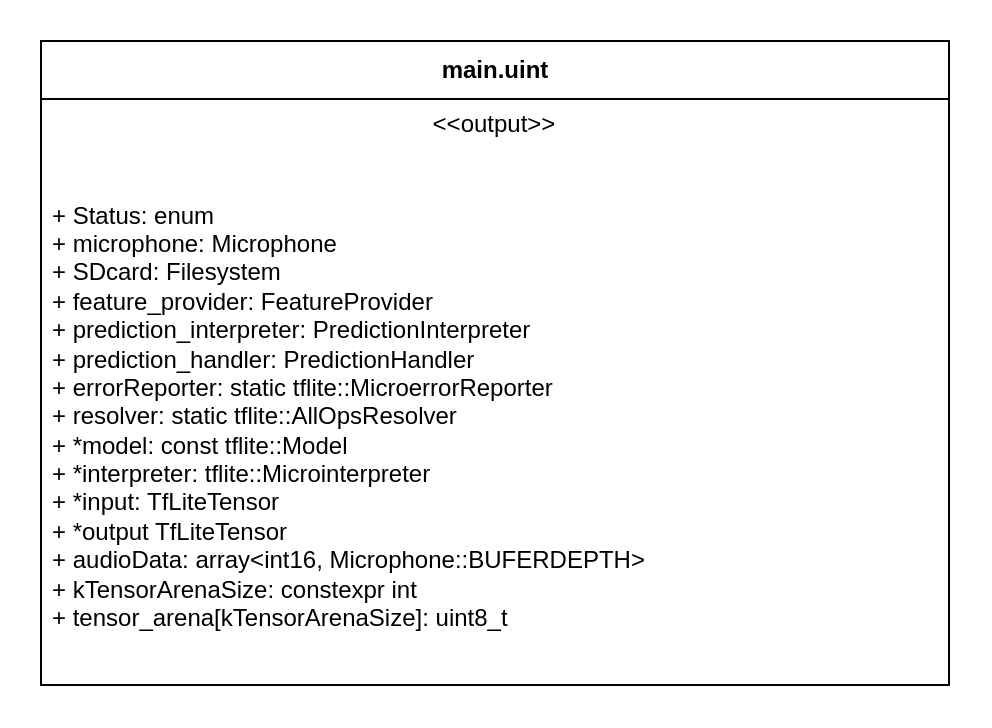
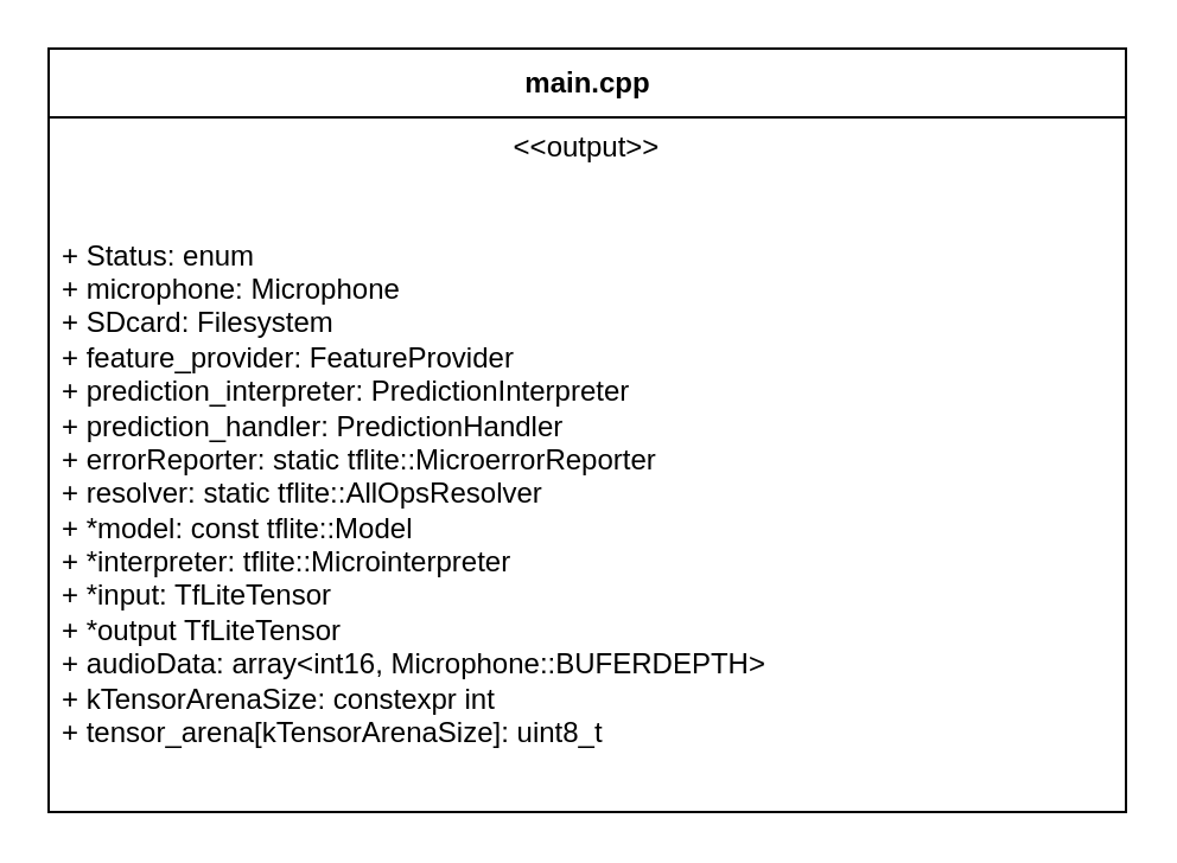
  <mxCell id="0" />
  <mxCell id="1" parent="0" />
- <mxCell id="2" value="main.uint" style="swimlane;fontStyle=1;align=center;verticalAlign=middle;childLayout=stackLayout;horizontal=1;startSize=29;horizontalStack=0;resizeParent=1;resizeParentMax=0;resizeLast=0;collapsible=0;marginBottom=0;html=1;" vertex="1" parent="1"><mxGeometry x="20" y="20" width="454" height="322" as="geometry" /></mxCell>
+ <mxCell id="2" value="main.cpp" style="swimlane;fontStyle=1;align=center;verticalAlign=middle;childLayout=stackLayout;horizontal=1;startSize=29;horizontalStack=0;resizeParent=1;resizeParentMax=0;resizeLast=0;collapsible=0;marginBottom=0;html=1;" vertex="1" parent="1"><mxGeometry x="20" y="20" width="454" height="322" as="geometry" /></mxCell>
  <mxCell id="3" value="&amp;lt;&amp;lt;output&amp;gt;&amp;gt;" style="text;html=1;strokeColor=none;fillColor=none;align=center;verticalAlign=middle;spacingLeft=4;spacingRight=4;overflow=hidden;rotatable=0;points=[[0,0.5],[1,0.5]];portConstraint=eastwest;" vertex="1" parent="2"><mxGeometry y="29" width="454" height="25" as="geometry" /></mxCell>
  <mxCell id="4" value="+ Status: enum&lt;br&gt;+ microphone: Microphone&lt;br&gt;+ SDcard: Filesystem&lt;br&gt;+ feature_provider: FeatureProvider&lt;br&gt;+ prediction_interpreter: PredictionInterpreter&lt;br&gt;+ prediction_handler: PredictionHandler&lt;br&gt;+ errorReporter: static tflite::MicroerrorReporter&lt;br&gt;+ resolver: static tflite::AllOpsResolver&lt;br&gt;+ *model: const tflite::Model&lt;br&gt;+ *interpreter: tflite::Microinterpreter&lt;br&gt;+ *input: TfLiteTensor&lt;br&gt;+ *output TfLiteTensor&lt;br&gt;+ audioData: array&amp;lt;int16, Microphone::BUFERDEPTH&amp;gt;&lt;br&gt;+ kTensorArenaSize: constexpr int&lt;br&gt;+ tensor_arena[kTensorArenaSize]: uint8_t" style="text;html=1;strokeColor=none;fillColor=none;align=left;verticalAlign=middle;spacingLeft=4;spacingRight=4;overflow=hidden;rotatable=0;points=[[0,0.5],[1,0.5]];portConstraint=eastwest;" vertex="1" parent="2"><mxGeometry y="54" width="454" height="268" as="geometry" /></mxCell>
